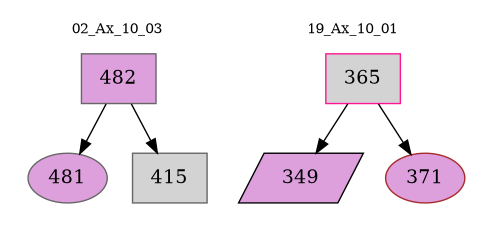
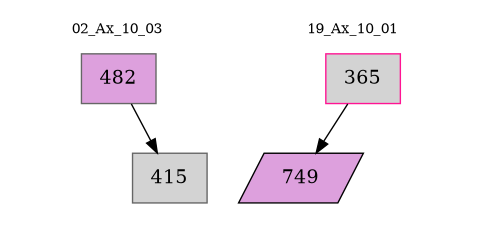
  digraph {
    node [color=gray40 fillcolor=plum shape=box style=filled]
    edge [color=black]
    n1 [label=482]
-   n2 [label=481 shape=ellipse]
    n3 [fillcolor=lightgrey label=415]
    n4 [color=deeppink fillcolor=lightgrey label=365]
-   n5 [color=black label=349 shape=parallelogram]
-   n6 [color=brown label=371 shape=ellipse]
+   n5 [color=black label=749 shape=parallelogram]
    subgraph cluster_1 {
      color=white
      fontsize=10
      label="02_Ax_10_03"
      n1
-     n2
      n3
    }
    subgraph cluster_2 {
      color=white
      fontsize=10
      label="19_Ax_10_01"
      n4
      n5
-     n6
    }
-   n1 -> n2
    n1 -> n3
    n4 -> n5
-   n4 -> n6
  }
